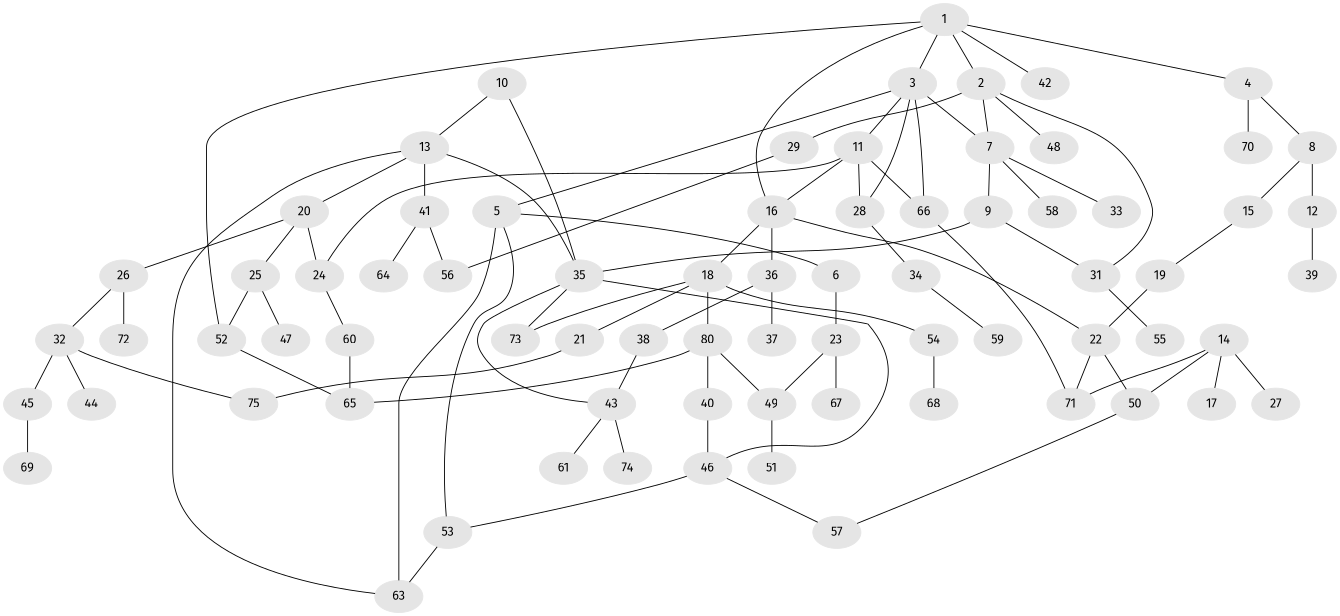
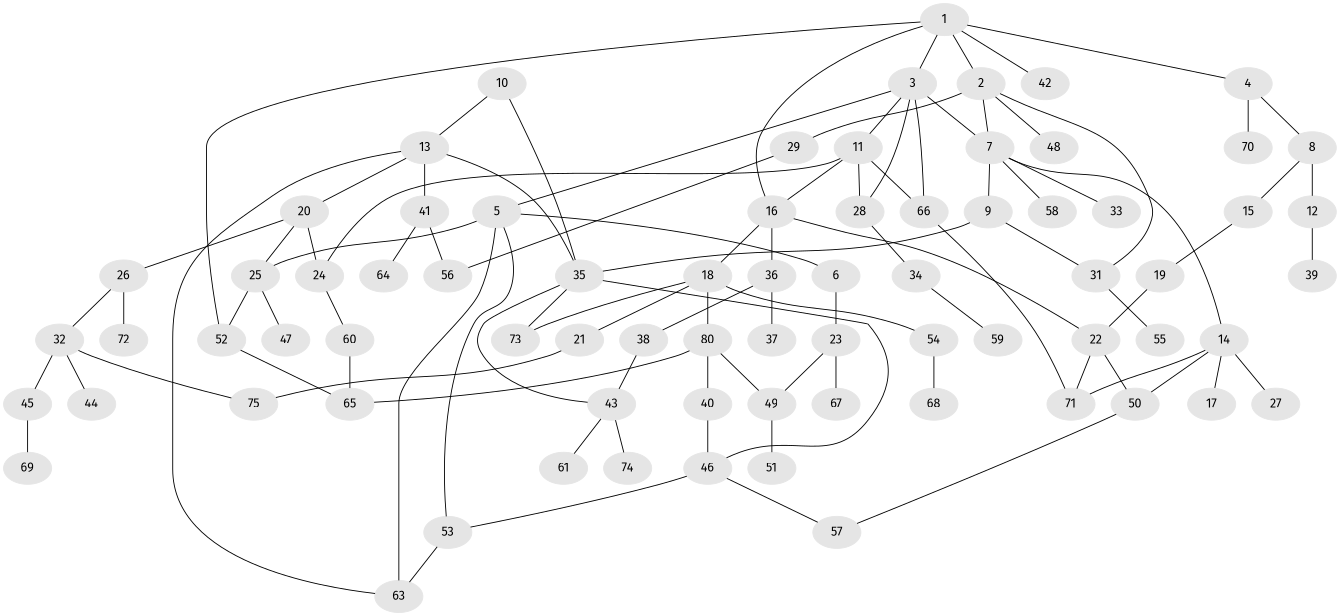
  graph {
    fontname="Fira Sans"
    node [color=gray90 fontname="Fira Sans" style=filled]
    edge [fontname="Fira Sans"]
    1
    2
    3
    4
    16
    42
    52
    7
    29
    31
    48
    5
    11
    66
    28
    8
    70
    18
    22
    36
    65
    9
    14
    33
    58
    56
    55
    6
    25
    53
    63
    10
    35
    13
    24
    71
    12
    15
    23
    47
    49
    67
    17
    27
    50
    39
    19
    73
    43
    46
    20
    41
    60
    34
    26
    64
    57
    21
    n59 [label=80]
    54
    37
    38
    75
    40
    68
    32
    72
    51
    44
    45
    59
    69
    61
    74
    1 -- 2
    1 -- 3
    1 -- 4
    1 -- 16
    1 -- 42
    1 -- 52
    2 -- 7
    2 -- 29
    2 -- 31
    2 -- 48
    3 -- 7
    3 -- 5
    3 -- 11
    3 -- 66
    3 -- 28
    4 -- 8
    4 -- 70
    16 -- 18
    16 -- 22
    16 -- 36
    52 -- 65
    7 -- 9
+   7 -- 14
    7 -- 33
    7 -- 58
    29 -- 56
    31 -- 55
    5 -- 6
+   5 -- 25
    5 -- 53
    5 -- 63
    11 -- 16
    11 -- 66
    11 -- 28
    11 -- 24
    66 -- 71
    28 -- 34
    8 -- 12
    8 -- 15
    18 -- 73
    18 -- 21
    18 -- n59
    18 -- 54
    22 -- 71
    22 -- 50
    36 -- 37
    36 -- 38
    9 -- 31
    9 -- 35
    14 -- 71
    14 -- 17
    14 -- 27
    14 -- 50
    6 -- 23
    25 -- 52
    25 -- 47
    53 -- 63
    10 -- 35
    10 -- 13
    35 -- 73
    35 -- 43
    35 -- 46
    13 -- 63
    13 -- 35
    13 -- 20
    13 -- 41
    24 -- 60
    12 -- 39
    15 -- 19
    23 -- 49
    23 -- 67
    49 -- 51
    50 -- 57
    19 -- 22
    43 -- 61
    43 -- 74
    46 -- 53
    46 -- 57
    20 -- 25
    20 -- 24
    20 -- 26
    41 -- 56
    41 -- 64
    60 -- 65
    34 -- 59
    26 -- 32
    26 -- 72
    21 -- 75
    n59 -- 65
    n59 -- 49
    n59 -- 40
    54 -- 68
    38 -- 43
    40 -- 46
    32 -- 75
    32 -- 44
    32 -- 45
    45 -- 69
  }
